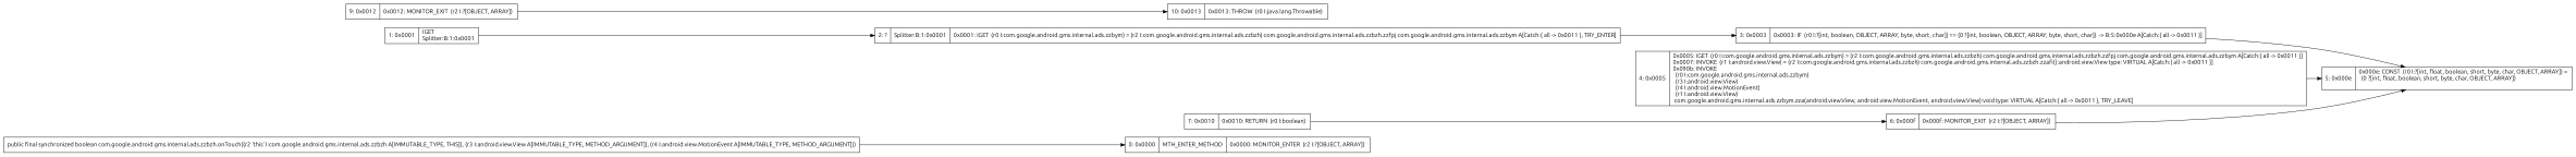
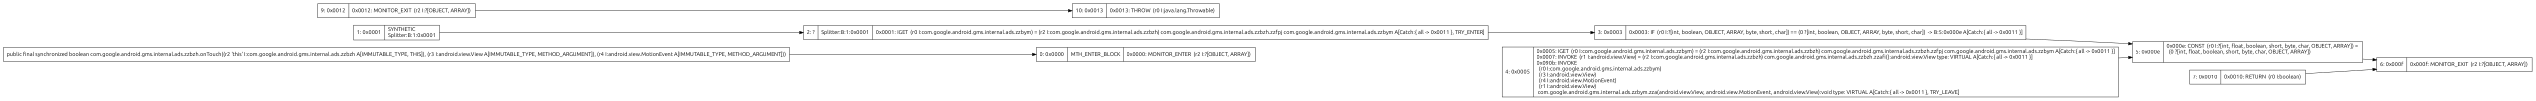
  digraph {
    fontname=Ubuntu
    rankdir=LR
    node [fontname=Ubuntu shape=record]
    edge [fontname=Ubuntu]
-   n1 [label="{0\:\ 0x0000|MTH_ENTER_METHOD\l|0x0000: MONITOR_ENTER  (r2 I:?[OBJECT, ARRAY]) \l}"]
-   n2 [label="{1\:\ 0x0001|IGET\lSplitter:B:1:0x0001\l}"]
+   n1 [label="{0\:\ 0x0000|MTH_ENTER_BLOCK\l|0x0000: MONITOR_ENTER  (r2 I:?[OBJECT, ARRAY]) \l}"]
+   n2 [label="{1\:\ 0x0001|SYNTHETIC\lSplitter:B:1:0x0001\l}"]
    n3 [label="{2\:\ ?|Splitter:B:1:0x0001\l|0x0001: IGET  (r0 I:com.google.android.gms.internal.ads.zzbym) = (r2 I:com.google.android.gms.internal.ads.zzbzh) com.google.android.gms.internal.ads.zzbzh.zzfpj com.google.android.gms.internal.ads.zzbym A[Catch:\{ all \-\> 0x0011 \}, TRY_ENTER]\l}"]
    n4 [label="{3\:\ 0x0003|0x0003: IF  (r0 I:?[int, boolean, OBJECT, ARRAY, byte, short, char]) == (0 ?[int, boolean, OBJECT, ARRAY, byte, short, char])  \-\> B:5:0x000e A[Catch:\{ all \-\> 0x0011 \}]\l}"]
    n5 [label="{5\:\ 0x000e|0x000e: CONST  (r0 I:?[int, float, boolean, short, byte, char, OBJECT, ARRAY]) = \l  (0 ?[int, float, boolean, short, byte, char, OBJECT, ARRAY])\l \l}"]
    n6 [label="{4\:\ 0x0005|0x0005: IGET  (r0 I:com.google.android.gms.internal.ads.zzbym) = (r2 I:com.google.android.gms.internal.ads.zzbzh) com.google.android.gms.internal.ads.zzbzh.zzfpj com.google.android.gms.internal.ads.zzbym A[Catch:\{ all \-\> 0x0011 \}]\l0x0007: INVOKE  (r1 I:android.view.View) = (r2 I:com.google.android.gms.internal.ads.zzbzh) com.google.android.gms.internal.ads.zzbzh.zzafi():android.view.View type: VIRTUAL A[Catch:\{ all \-\> 0x0011 \}]\l0x090b: INVOKE  \l  (r0 I:com.google.android.gms.internal.ads.zzbym)\l  (r3 I:android.view.View)\l  (r4 I:android.view.MotionEvent)\l  (r1 I:android.view.View)\l com.google.android.gms.internal.ads.zzbym.zza(android.view.View, android.view.MotionEvent, android.view.View):void type: VIRTUAL A[Catch:\{ all \-\> 0x0011 \}, TRY_LEAVE]\l}"]
    n7 [label="{6\:\ 0x000f|0x000f: MONITOR_EXIT  (r2 I:?[OBJECT, ARRAY]) \l}"]
    n8 [label="{7\:\ 0x0010|0x0010: RETURN  (r0 I:boolean) \l}"]
    n9 [label="{9\:\ 0x0012|0x0012: MONITOR_EXIT  (r2 I:?[OBJECT, ARRAY]) \l}"]
    n10 [label="{10\:\ 0x0013|0x0013: THROW  (r0 I:java.lang.Throwable) \l}"]
    n11 [label="{public final synchronized boolean com.google.android.gms.internal.ads.zzbzh.onTouch((r2 'this' I:com.google.android.gms.internal.ads.zzbzh A[IMMUTABLE_TYPE, THIS]), (r3 I:android.view.View A[IMMUTABLE_TYPE, METHOD_ARGUMENT]), (r4 I:android.view.MotionEvent A[IMMUTABLE_TYPE, METHOD_ARGUMENT])) }"]
    n2 -> n3
    n3 -> n4
    n4 -> n5
-   n7 -> n5
+   n5 -> n7
    n6 -> n5
    n8 -> n7
    n9 -> n10
    n11 -> n1
  }
